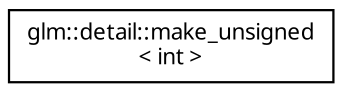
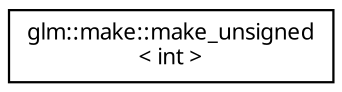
  digraph {
    rankdir=LR
    fontname="Noto Sans"
-   n1 [color=black fillcolor=white fontname="Noto Sans" fontsize=10 height=0.2 label="glm::detail::make_unsigned\l\< int \>" shape=record style=filled width=0.4]
+   n1 [color=black fillcolor=white fontname="Noto Sans" fontsize=10 height=0.2 label="glm::make::make_unsigned\l\< int \>" shape=record style=filled width=0.4]
  }
